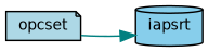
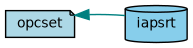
  digraph {
    rankdir=LR
    node [color=black fontname=Helvetica fontsize=10 style=filled]
    n1 [fillcolor=lightblue fontcolor=black height=0.2 label=opcset shape=note width=0.4]
    n2 [fillcolor=skyblue height=0.2 label=iapsrt shape=cylinder width=0.4]
-   n1 -> n2 [color=teal fontname=Helvetica fontsize=10 labelfontname=Helvetica labelfontsize=10 style=solid]
+   n2 -> n1 [color=teal fontname=Helvetica fontsize=10 labelfontname=Helvetica labelfontsize=10 style=solid]
  }
